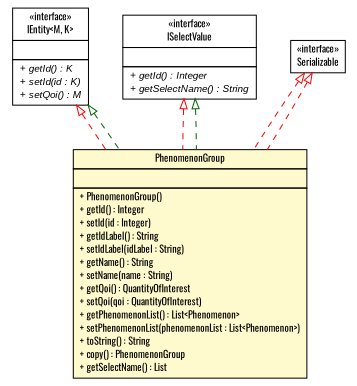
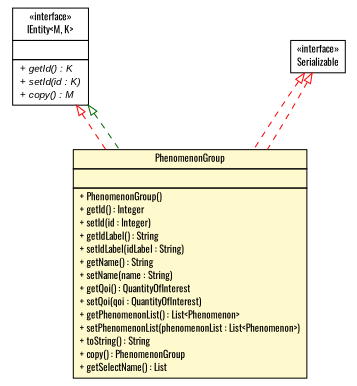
  digraph {
    fontname=Oswald
    nodesep=0.25
    ranksep=0.5
    node [fontcolor=black fontname=Oswald fontsize=10.0 shape=plaintext]
    edge [arrowtail=empty color=red dir=back fontname=Oswald fontsize=10 headport=p labelfontname=arial labelfontsize=10 style=dashed tailport=p]
-   n1 [label=<<table title="gov.sandia.cf.model.IEntity" border="0" cellborder="1" cellspacing="0" cellpadding="2" port="p" href="./IEntity.html"> 		<tr><td><table border="0" cellspacing="0" cellpadding="1"> <tr><td align="center" balign="center"> &#171;interface&#187; </td></tr> <tr><td align="center" balign="center"> IEntity&lt;M, K&gt; </td></tr> 		</table></td></tr> 		<tr><td><table border="0" cellspacing="0" cellpadding="1"> <tr><td align="left" balign="left">  </td></tr> 		</table></td></tr> 		<tr><td><table border="0" cellspacing="0" cellpadding="1"> <tr><td align="left" balign="left"><font face="arial italic" point-size="10.0"> + getId() : K </font></td></tr> <tr><td align="left" balign="left"><font face="arial italic" point-size="10.0"> + setId(id : K) </font></td></tr> <tr><td align="left" balign="left"><font face="arial italic" point-size="10.0"> + setQoi() : M </font></td></tr> 		</table></td></tr> 		</table>>]
+   n1 [label=<<table title="gov.sandia.cf.model.IEntity" border="0" cellborder="1" cellspacing="0" cellpadding="2" port="p" href="./IEntity.html"> 		<tr><td><table border="0" cellspacing="0" cellpadding="1"> <tr><td align="center" balign="center"> &#171;interface&#187; </td></tr> <tr><td align="center" balign="center"> IEntity&lt;M, K&gt; </td></tr> 		</table></td></tr> 		<tr><td><table border="0" cellspacing="0" cellpadding="1"> <tr><td align="left" balign="left">  </td></tr> 		</table></td></tr> 		<tr><td><table border="0" cellspacing="0" cellpadding="1"> <tr><td align="left" balign="left"><font face="arial italic" point-size="10.0"> + getId() : K </font></td></tr> <tr><td align="left" balign="left"><font face="arial italic" point-size="10.0"> + setId(id : K) </font></td></tr> <tr><td align="left" balign="left"><font face="arial italic" point-size="10.0"> + copy() : M </font></td></tr> 		</table></td></tr> 		</table>>]
    n2 [label=<<table title="gov.sandia.cf.model.PhenomenonGroup" border="0" cellborder="1" cellspacing="0" cellpadding="2" port="p" bgcolor="lemonChiffon" href="./PhenomenonGroup.html"> 		<tr><td><table border="0" cellspacing="0" cellpadding="1"> <tr><td align="center" balign="center"> PhenomenonGroup </td></tr> 		</table></td></tr> 		<tr><td><table border="0" cellspacing="0" cellpadding="1"> <tr><td align="left" balign="left">  </td></tr> 		</table></td></tr> 		<tr><td><table border="0" cellspacing="0" cellpadding="1"> <tr><td align="left" balign="left"> + PhenomenonGroup() </td></tr> <tr><td align="left" balign="left"> + getId() : Integer </td></tr> <tr><td align="left" balign="left"> + setId(id : Integer) </td></tr> <tr><td align="left" balign="left"> + getIdLabel() : String </td></tr> <tr><td align="left" balign="left"> + setIdLabel(idLabel : String) </td></tr> <tr><td align="left" balign="left"> + getName() : String </td></tr> <tr><td align="left" balign="left"> + setName(name : String) </td></tr> <tr><td align="left" balign="left"> + getQoi() : QuantityOfInterest </td></tr> <tr><td align="left" balign="left"> + setQoi(qoi : QuantityOfInterest) </td></tr> <tr><td align="left" balign="left"> + getPhenomenonList() : List&lt;Phenomenon&gt; </td></tr> <tr><td align="left" balign="left"> + setPhenomenonList(phenomenonList : List&lt;Phenomenon&gt;) </td></tr> <tr><td align="left" balign="left"> + toString() : String </td></tr> <tr><td align="left" balign="left"> + copy() : PhenomenonGroup </td></tr> <tr><td align="left" balign="left"> + getSelectName() : List </td></tr> 		</table></td></tr> 		</table>>]
-   n3 [label=<<table title="gov.sandia.cf.model.ISelectValue" border="0" cellborder="1" cellspacing="0" cellpadding="2" port="p" href="./ISelectValue.html"> 		<tr><td><table border="0" cellspacing="0" cellpadding="1"> <tr><td align="center" balign="center"> &#171;interface&#187; </td></tr> <tr><td align="center" balign="center"> ISelectValue </td></tr> 		</table></td></tr> 		<tr><td><table border="0" cellspacing="0" cellpadding="1"> <tr><td align="left" balign="left">  </td></tr> 		</table></td></tr> 		<tr><td><table border="0" cellspacing="0" cellpadding="1"> <tr><td align="left" balign="left"><font face="arial italic" point-size="10.0"> + getId() : Integer </font></td></tr> <tr><td align="left" balign="left"><font face="arial italic" point-size="10.0"> + getSelectName() : String </font></td></tr> 		</table></td></tr> 		</table>>]
    n4 [label=<<table title="java.io.Serializable" border="0" cellborder="1" cellspacing="0" cellpadding="2" port="p" href="http://java.sun.com/j2se/1.4.2/docs/api/java/io/Serializable.html"> 		<tr><td><table border="0" cellspacing="0" cellpadding="1"> <tr><td align="center" balign="center"> &#171;interface&#187; </td></tr> <tr><td align="center" balign="center"> Serializable </td></tr> 		</table></td></tr> 		</table>>]
    n1 -> n2
    n1 -> n2 [color=darkgreen]
-   n3 -> n2
-   n3 -> n2 [color=darkgreen]
    n4 -> n2
    n4 -> n2
  }
